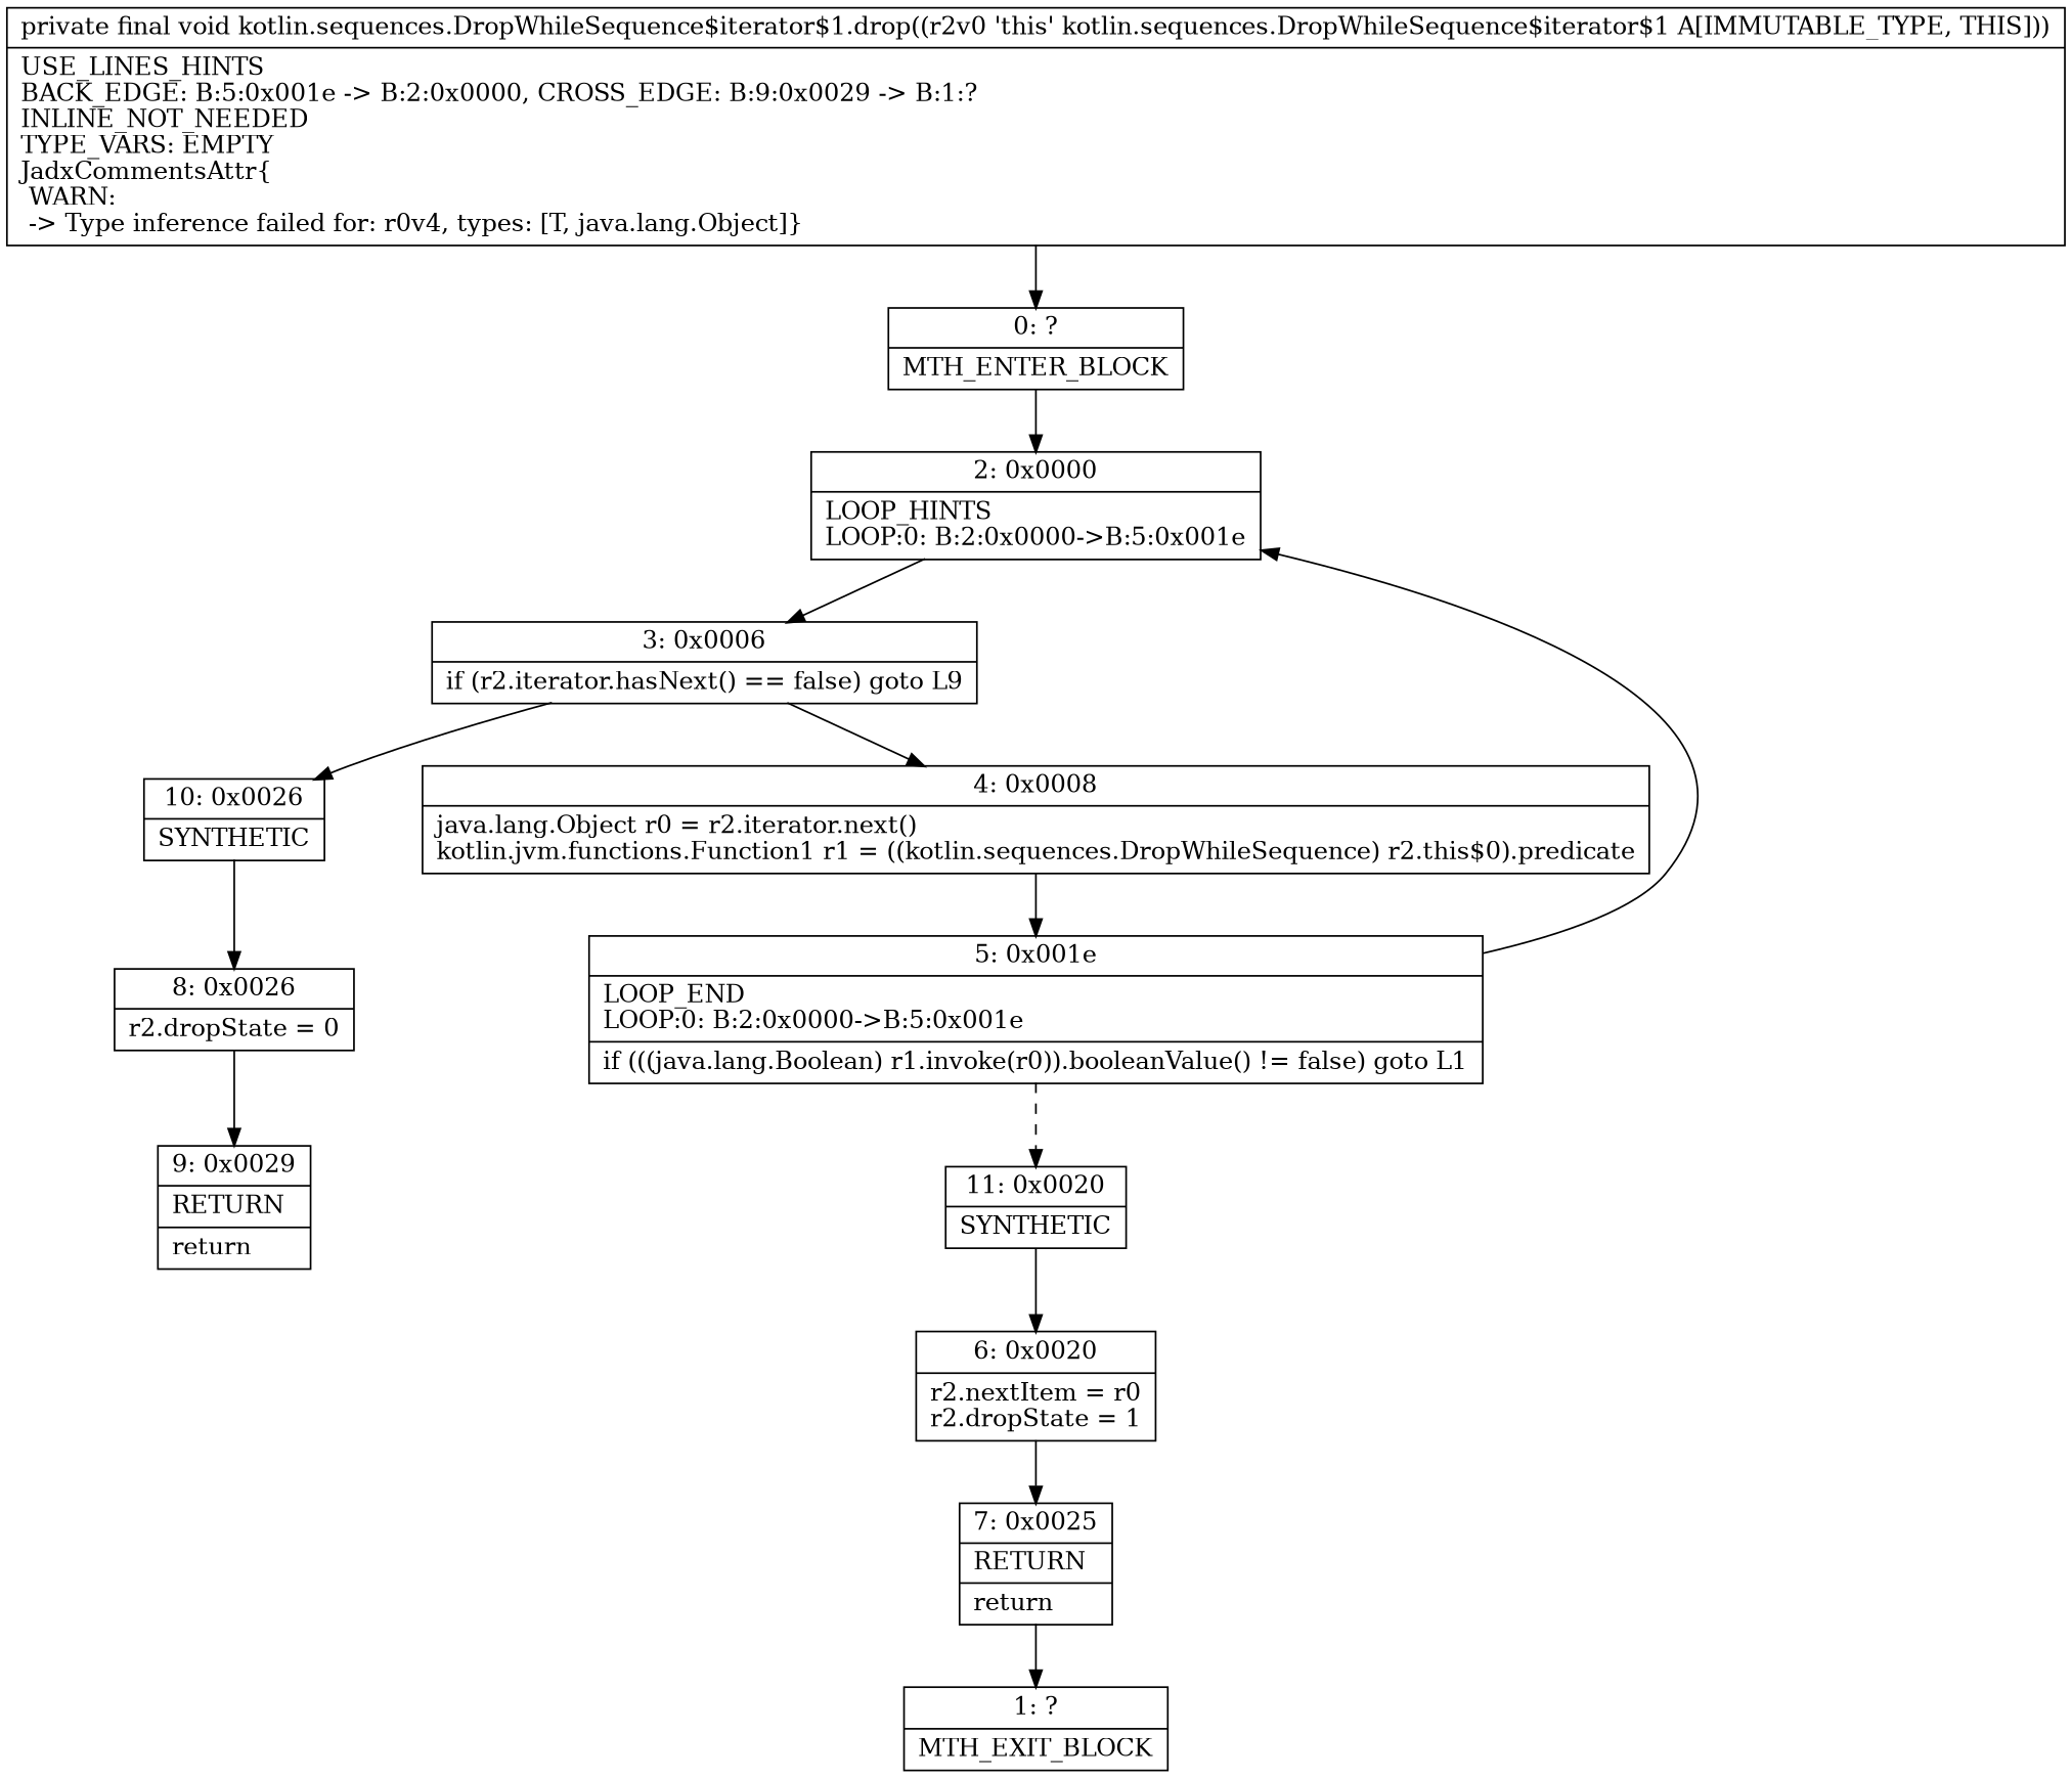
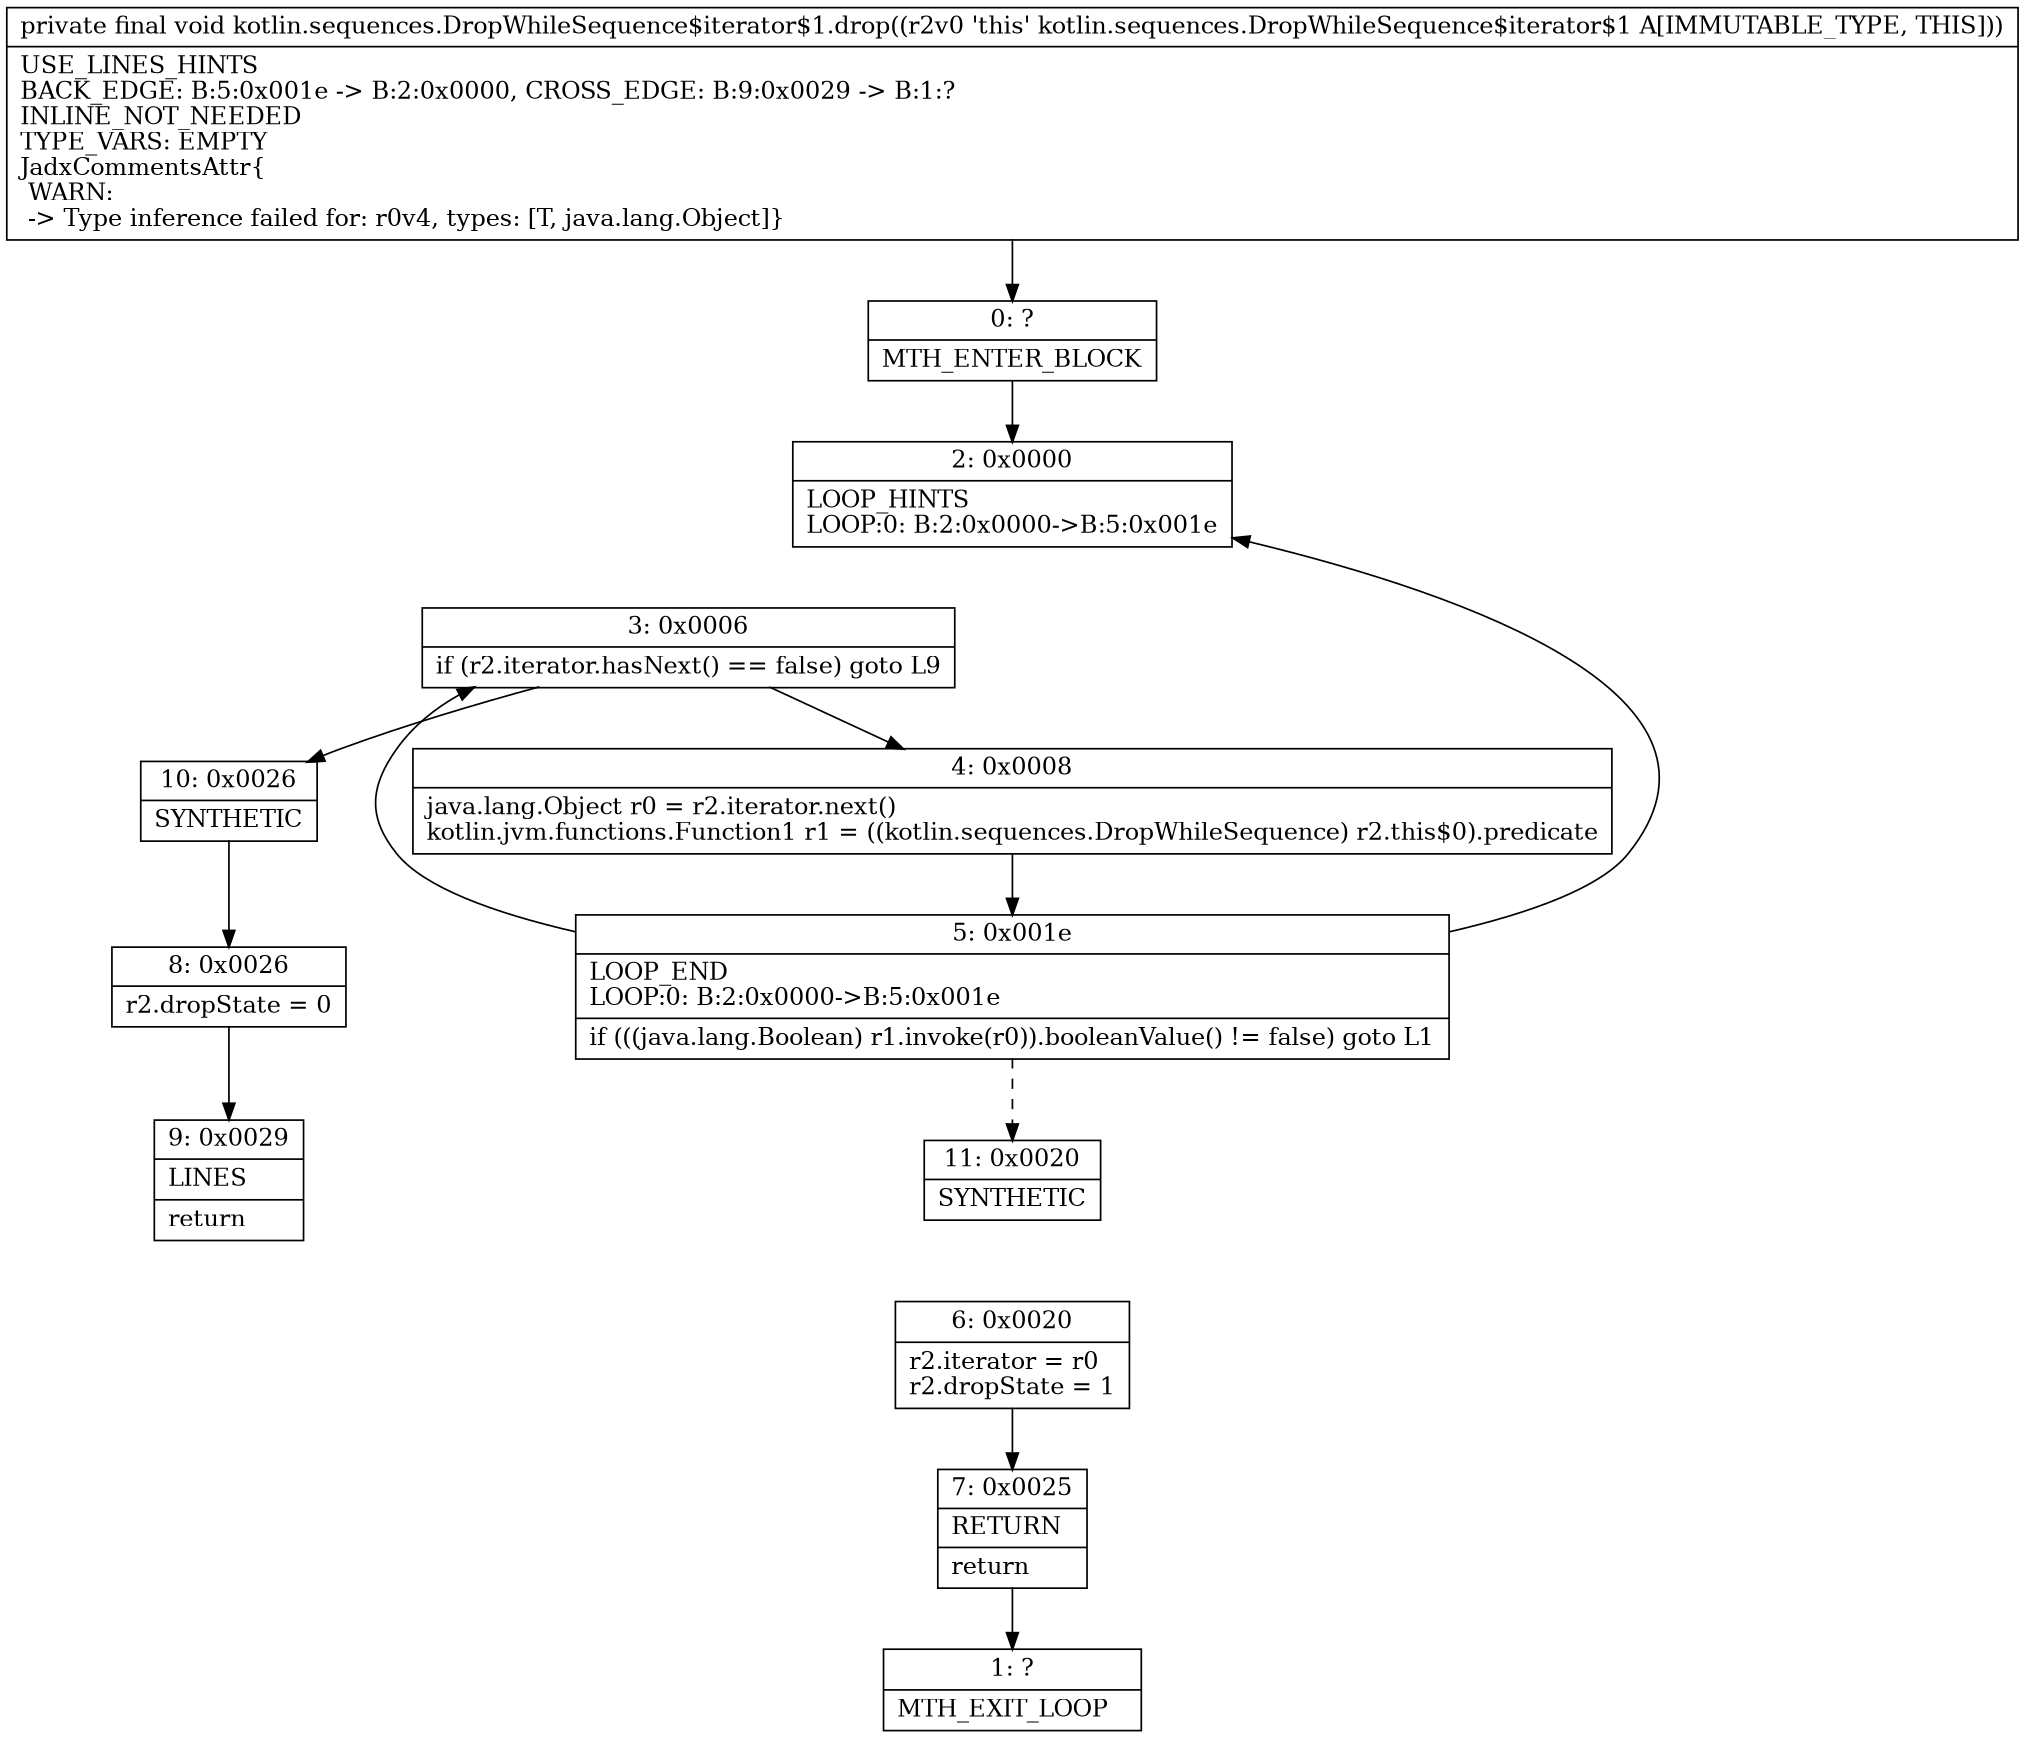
  digraph {
    node [shape=record]
    n1 [label="{0\:\ ?|MTH_ENTER_BLOCK\l}"]
    n2 [label="{2\:\ 0x0000|LOOP_HINTS\lLOOP:0: B:2:0x0000\-\>B:5:0x001e\l}"]
    n3 [label="{3\:\ 0x0006|if (r2.iterator.hasNext() == false) goto L9\l}"]
    n4 [label="{4\:\ 0x0008|java.lang.Object r0 = r2.iterator.next()\lkotlin.jvm.functions.Function1 r1 = ((kotlin.sequences.DropWhileSequence) r2.this$0).predicate\l}"]
    n5 [label="{10\:\ 0x0026|SYNTHETIC\l}"]
    n6 [label="{5\:\ 0x001e|LOOP_END\lLOOP:0: B:2:0x0000\-\>B:5:0x001e\l|if (((java.lang.Boolean) r1.invoke(r0)).booleanValue() != false) goto L1\l}"]
    n7 [label="{8\:\ 0x0026|r2.dropState = 0\l}"]
    n8 [label="{11\:\ 0x0020|SYNTHETIC\l}"]
-   n9 [label="{6\:\ 0x0020|r2.nextItem = r0\lr2.dropState = 1\l}"]
+   n9 [label="{6\:\ 0x0020|r2.iterator = r0\lr2.dropState = 1\l}"]
    n10 [label="{7\:\ 0x0025|RETURN\l|return\l}"]
-   n11 [label="{1\:\ ?|MTH_EXIT_BLOCK\l}"]
-   n12 [label="{9\:\ 0x0029|RETURN\l|return\l}"]
+   n11 [label="{1\:\ ?|MTH_EXIT_LOOP\l}"]
+   n12 [label="{9\:\ 0x0029|LINES\l|return\l}"]
    n13 [label="{private final void kotlin.sequences.DropWhileSequence$iterator$1.drop((r2v0 'this' kotlin.sequences.DropWhileSequence$iterator$1 A[IMMUTABLE_TYPE, THIS]))  | USE_LINES_HINTS\lBACK_EDGE: B:5:0x001e \-\> B:2:0x0000, CROSS_EDGE: B:9:0x0029 \-\> B:1:?\lINLINE_NOT_NEEDED\lTYPE_VARS: EMPTY\lJadxCommentsAttr\{\l WARN: \l \-\> Type inference failed for: r0v4, types: [T, java.lang.Object]\}\l}"]
    n1 -> n2
-   n2 -> n3
+   n6 -> n3
    n3 -> n4 [style=solid]
    n3 -> n5
    n4 -> n6
    n5 -> n7
    n6 -> n2
    n6 -> n8 [style=dashed]
    n7 -> n12
-   n8 -> n9
    n9 -> n10
    n10 -> n11
    n13 -> n1
  }
